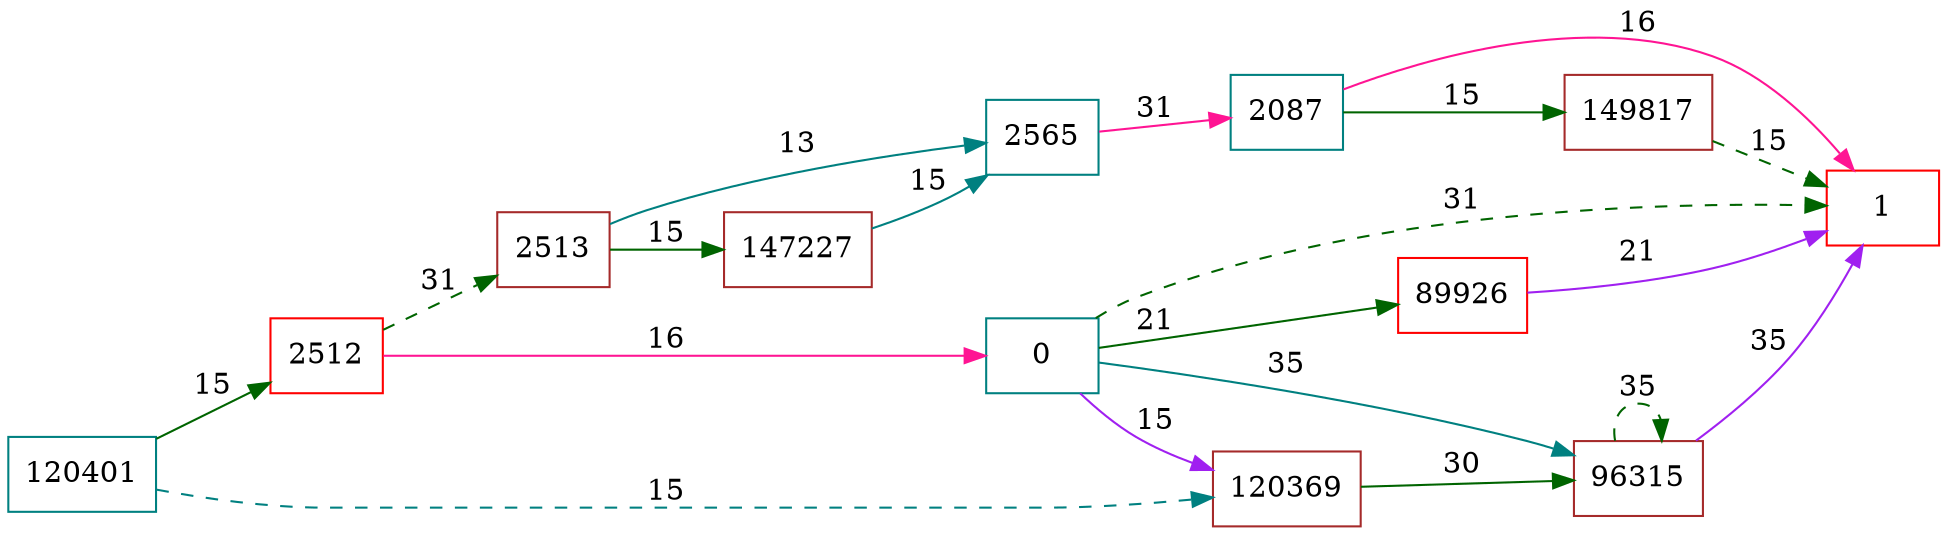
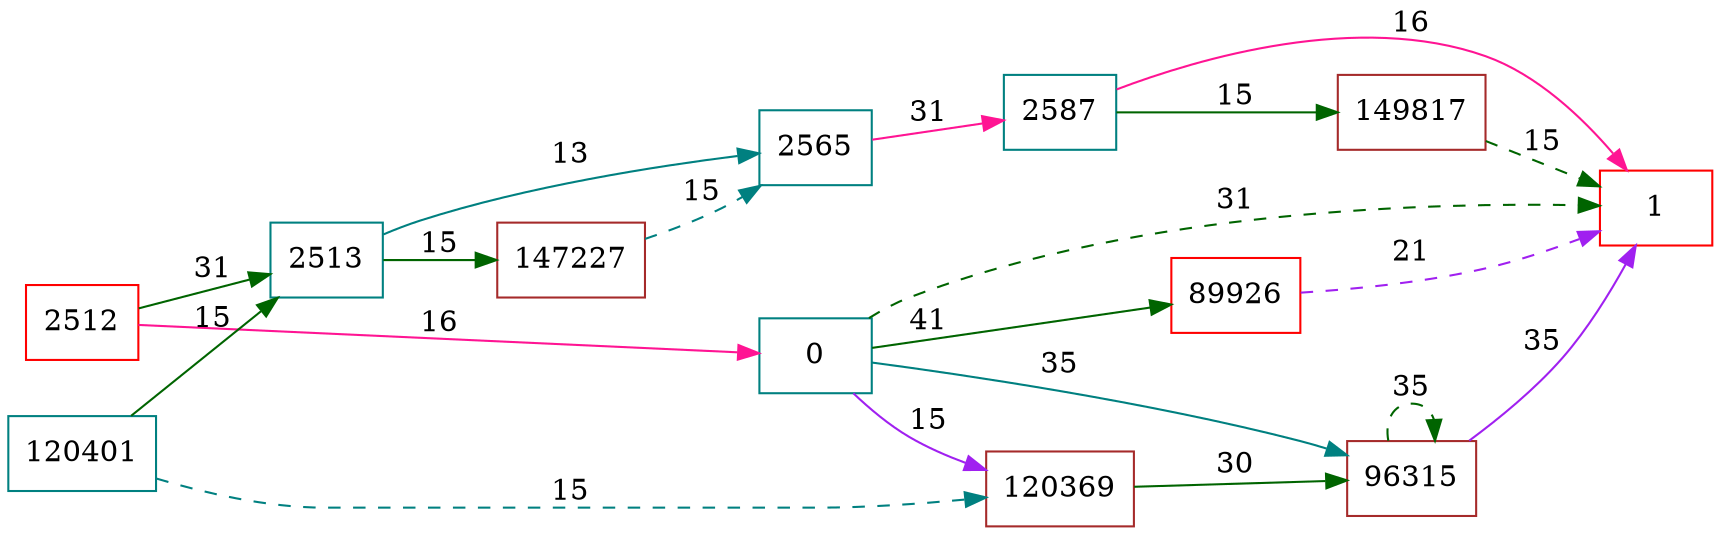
  digraph {
    rankdir=LR
    node [color=brown shape=rectangle]
    edge [color=darkgreen style=solid]
    2512 [color=red]
-   2513
+   2513 [color=teal]
    0 [color=teal]
    2565 [color=teal]
    147227
-   2587 [color=teal label=2087]
+   2587 [color=teal]
    1 [color=red]
    149817
    89926 [color=red]
    96315
    120369
    120401 [color=teal]
-   2512 -> 2513 [label=31 style=dashed]
+   2512 -> 2513 [label=31]
    2512 -> 0 [color=deeppink label=16]
    2513 -> 2565 [color=teal label=13]
    2513 -> 147227 [label=15]
    0 -> 1 [label=31 style=dashed]
-   0 -> 89926 [label=21]
+   0 -> 89926 [label=41]
    0 -> 96315 [color=teal label=35]
    0 -> 120369 [color=purple label=15]
    2565 -> 2587 [color=deeppink label=31]
-   147227 -> 2565 [color=teal label=15]
+   147227 -> 2565 [color=teal label=15 style=dashed]
    2587 -> 1 [color=deeppink label=16]
    2587 -> 149817 [label=15]
    149817 -> 1 [label=15 style=dashed]
-   89926 -> 1 [color=purple label=21]
+   89926 -> 1 [color=purple label=21 style=dashed]
    96315 -> 1 [color=purple label=35]
    96315 -> 96315 [label=35 style=dashed]
    120369 -> 96315 [label=30]
-   120401 -> 2512 [label=15]
+   120401 -> 2513 [label=15]
    120401 -> 120369 [color=teal label=15 style=dashed]
  }
